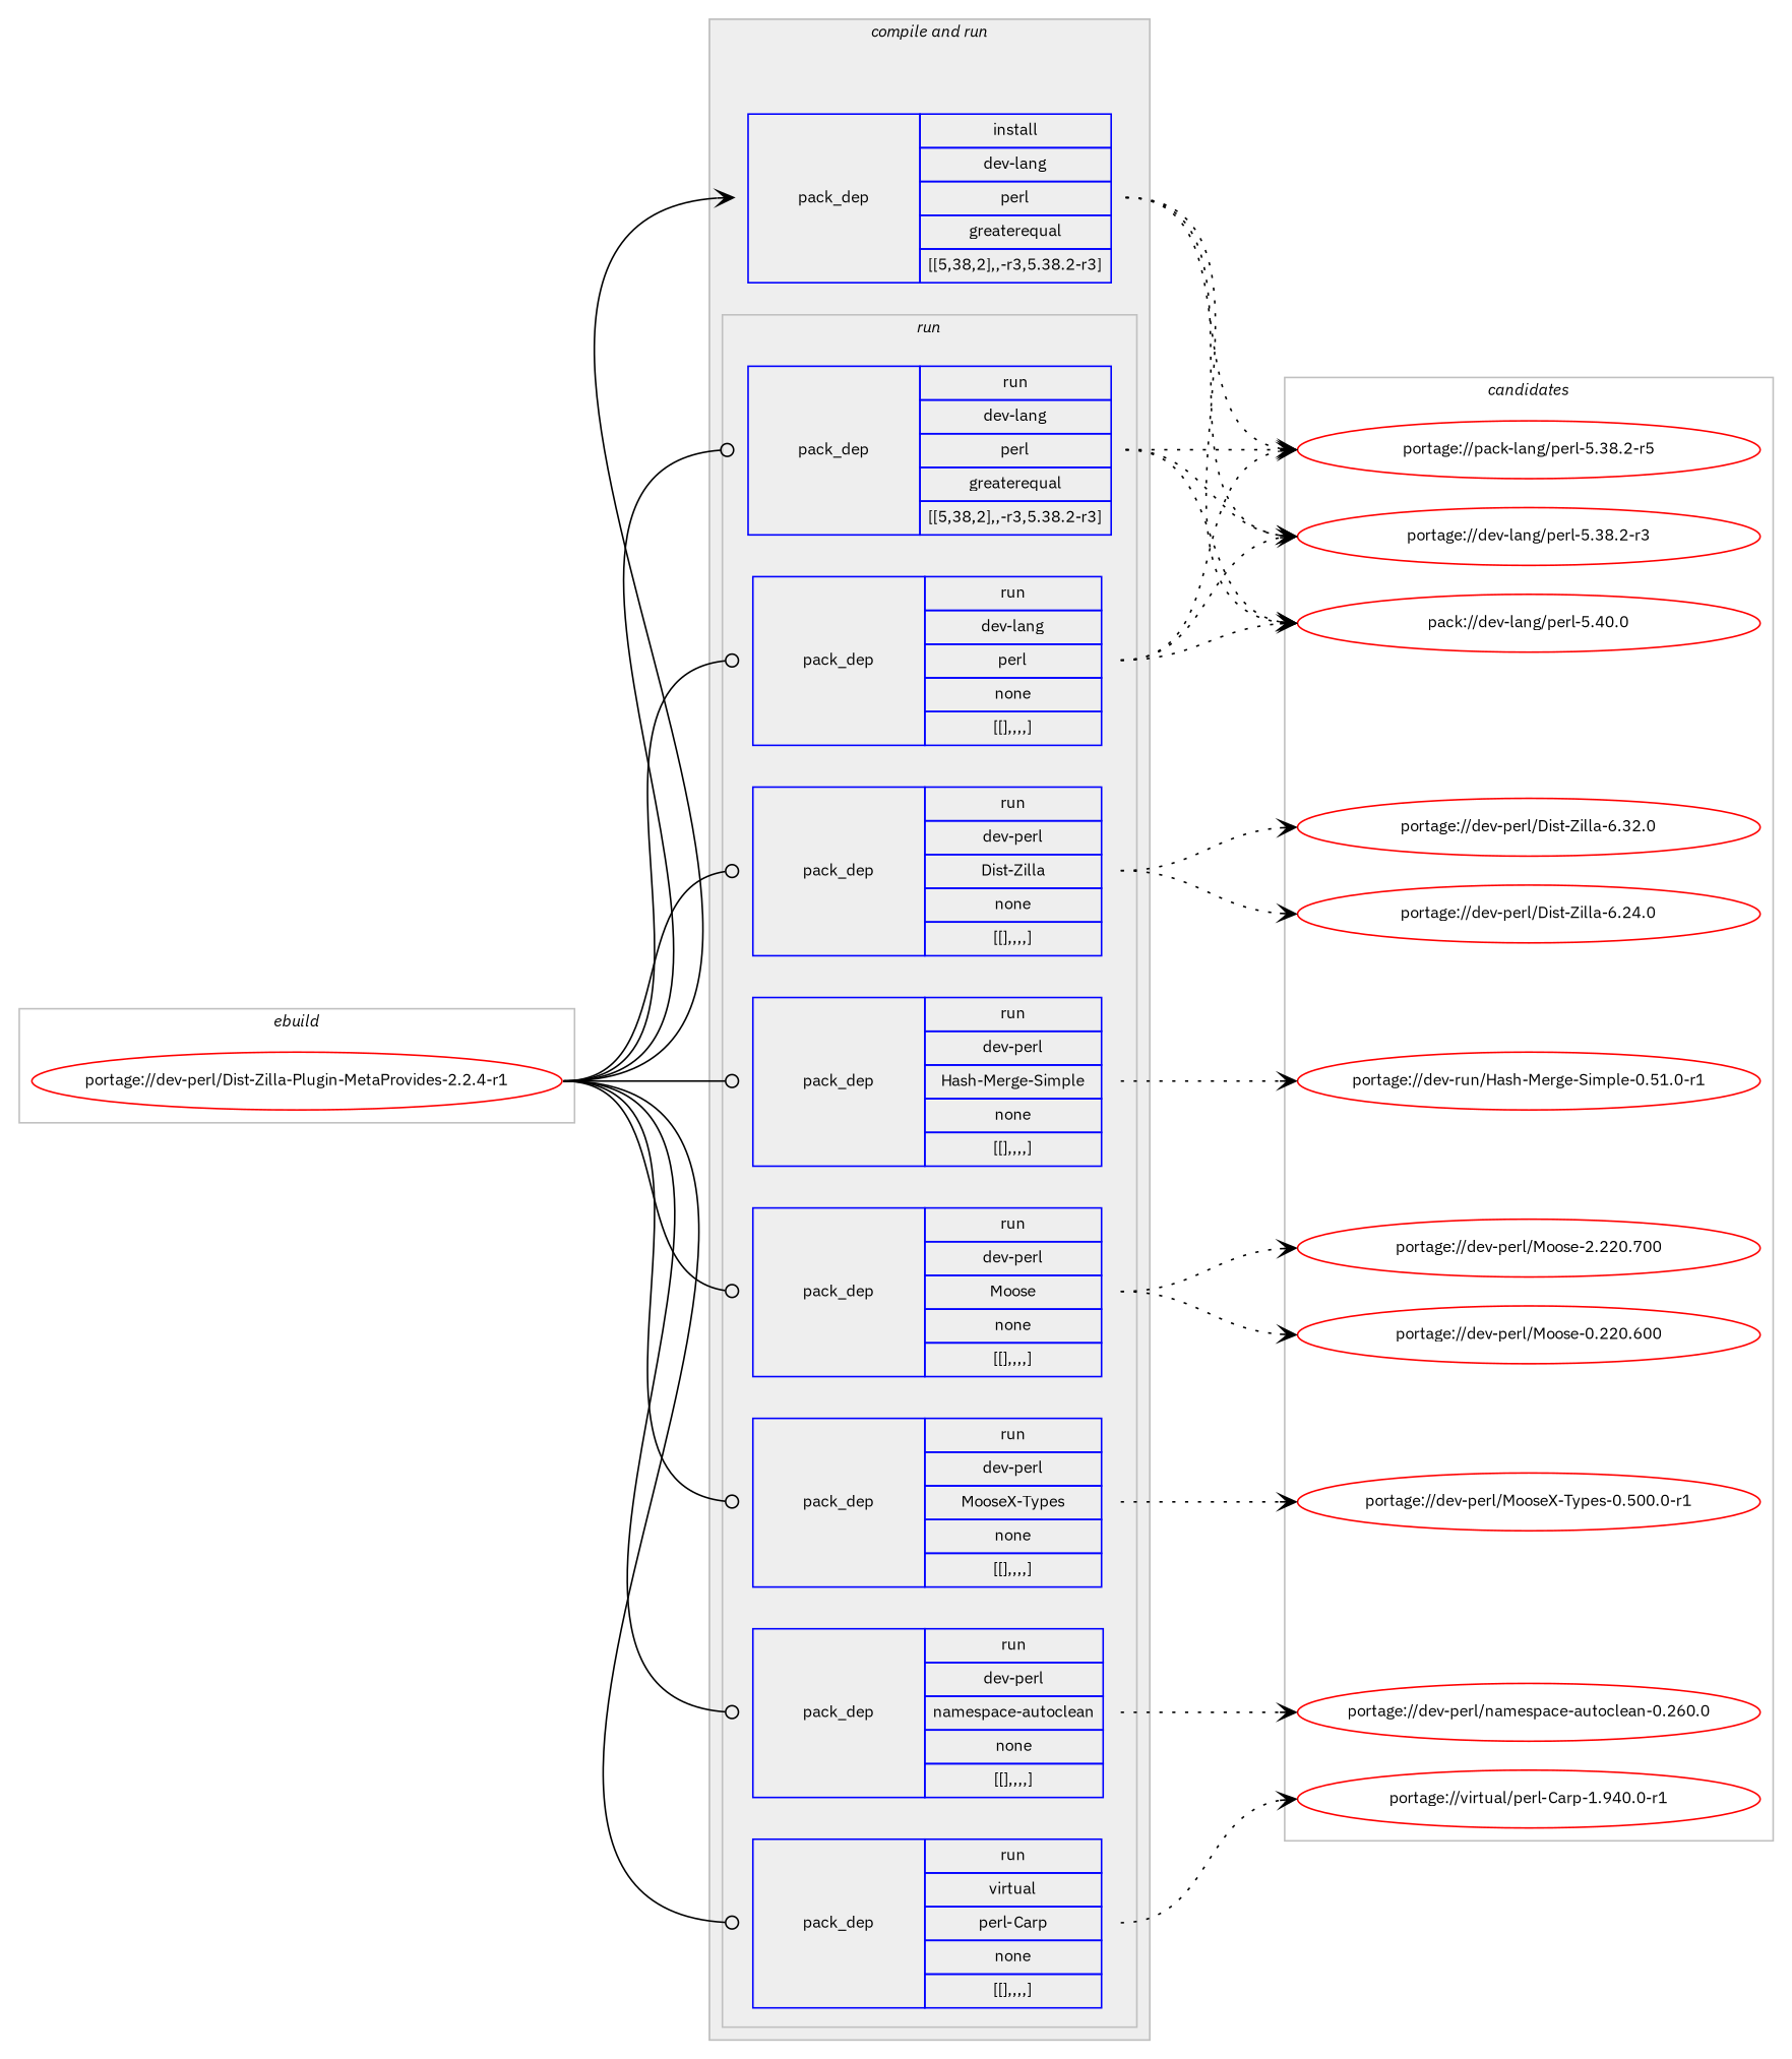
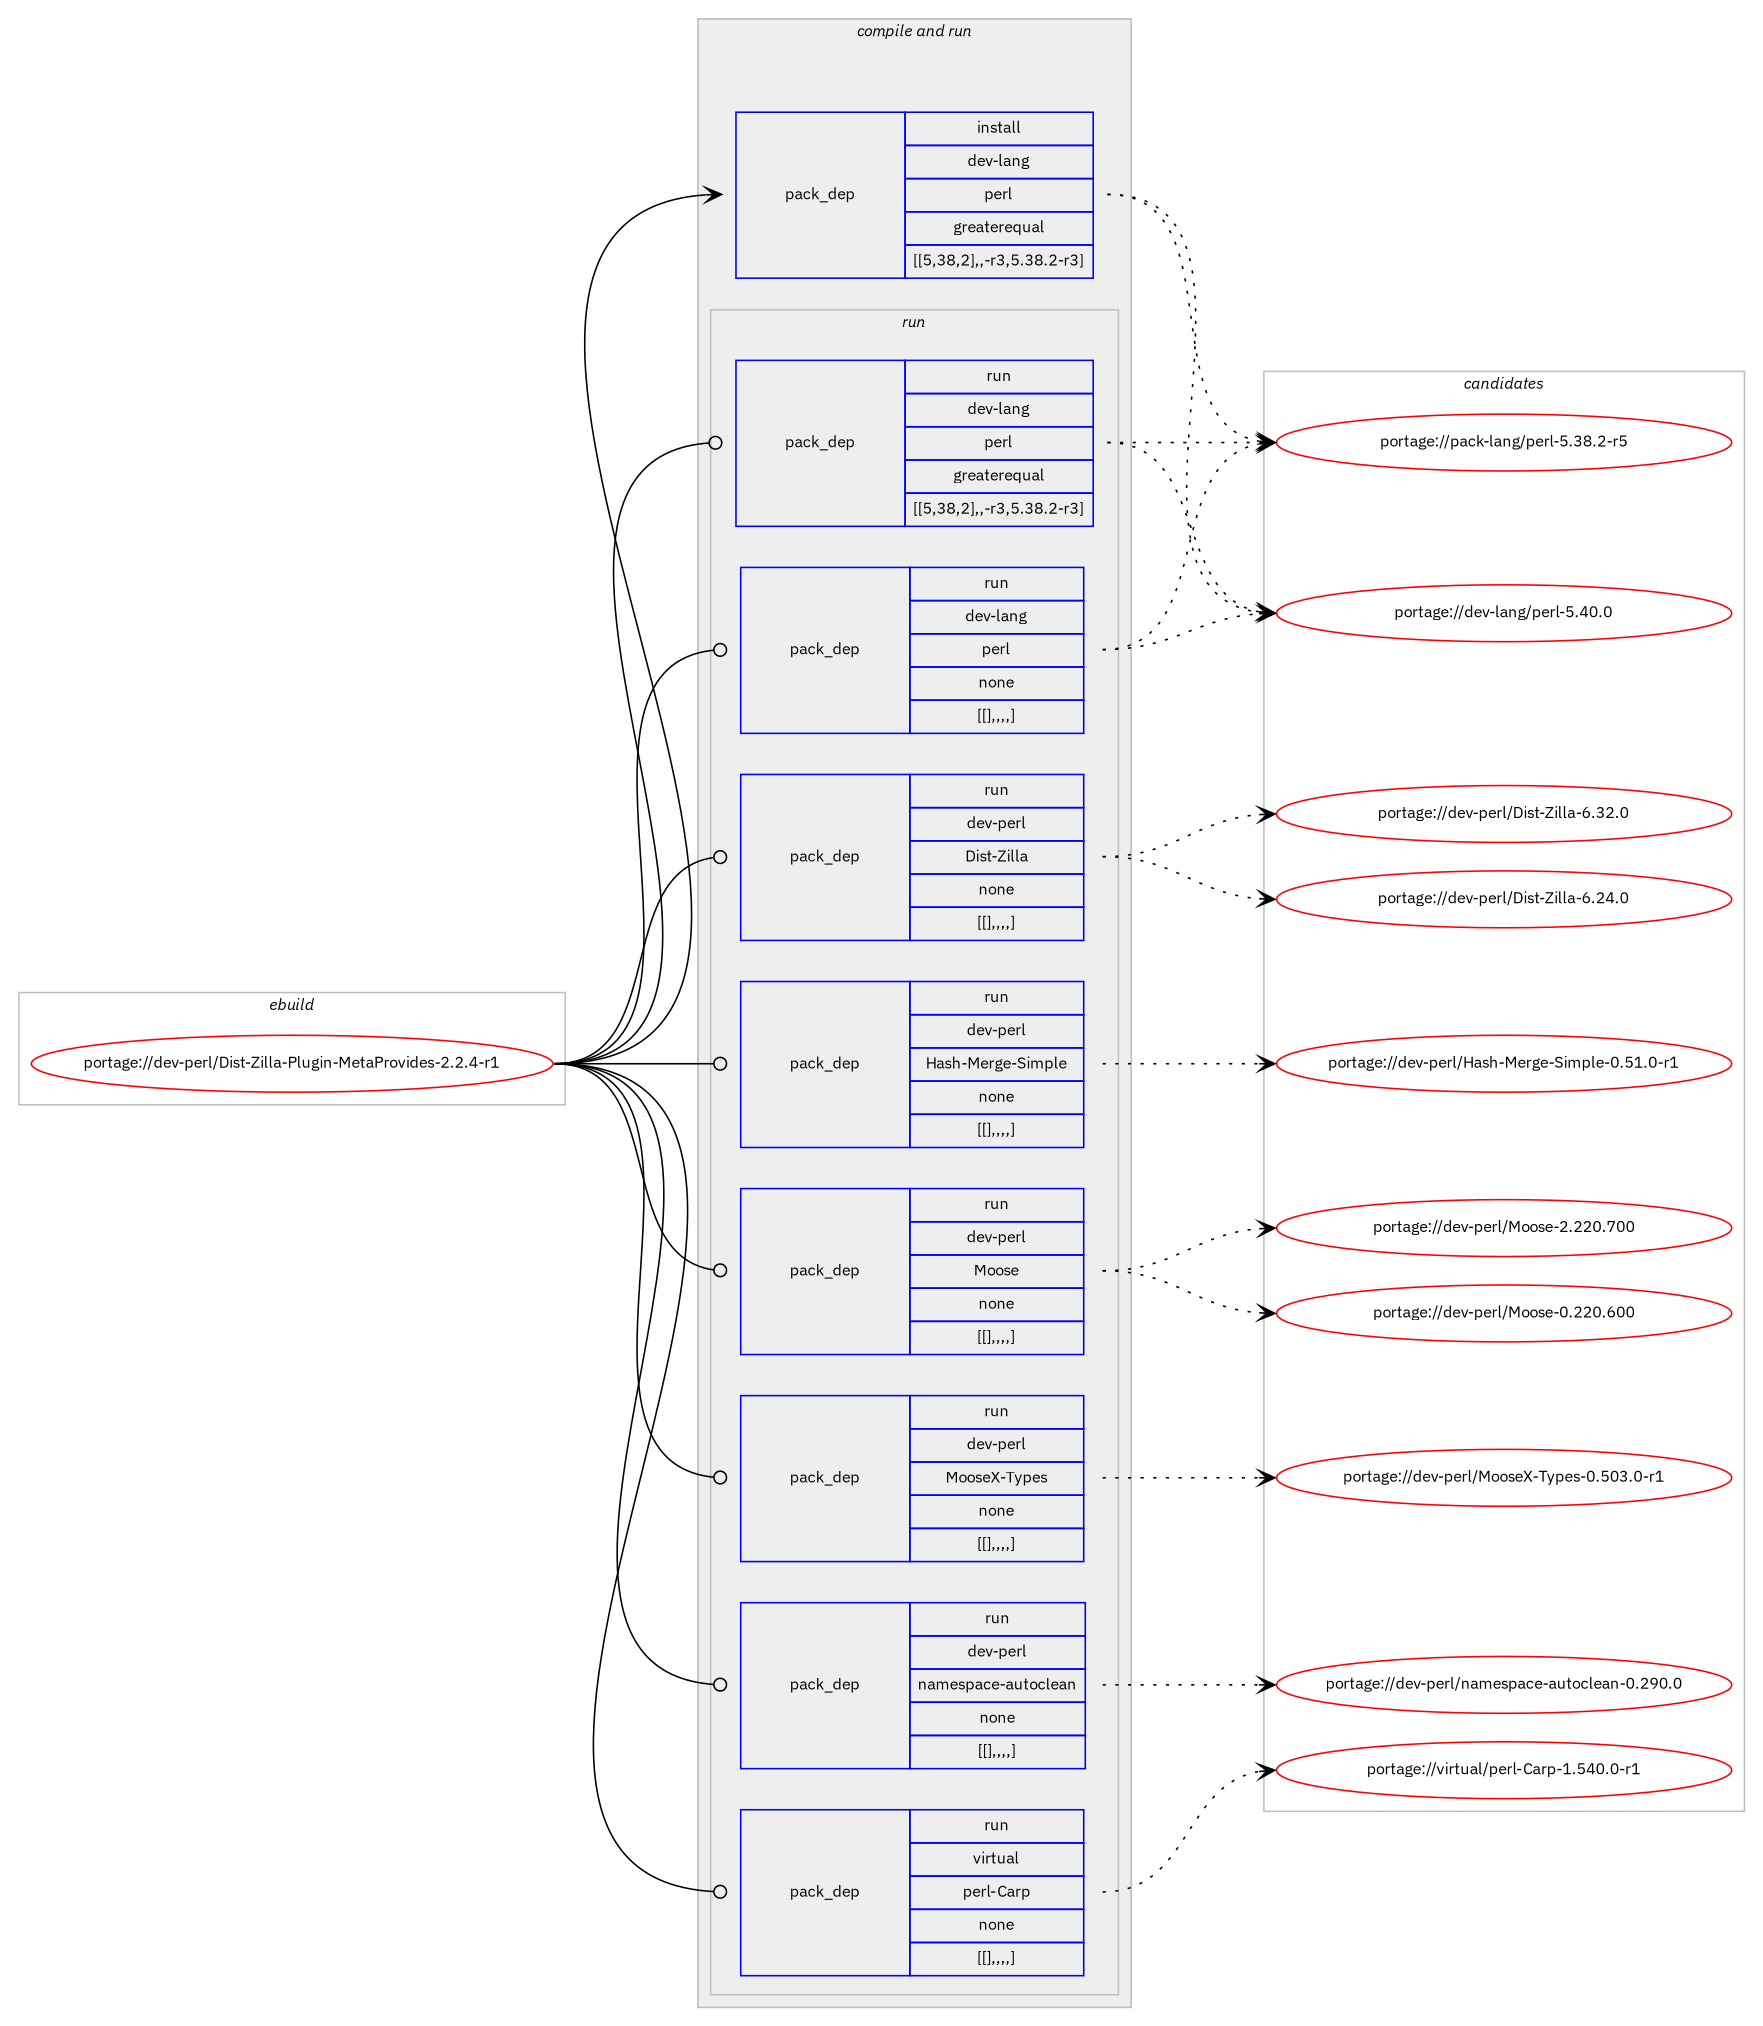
  digraph {
    compound=true
    concentrate=true
    fontname="IBM Plex Sans"
    fontsize=10
    newrank=true
    rankdir=LR
    ranksep=1.5
    node [color=red fontname="IBM Plex Sans" fontsize=10]
    edge [arrowhead=vee fontname="IBM Plex Sans" headport=w style=dotted tailport=e weight=100]
    n1 [label="portage://dev-perl/Dist-Zilla-Plugin-MetaProvides-2.2.4-r1" width=4]
    n2 [color=blue label=<<TABLE BORDER="0" CELLBORDER="1" CELLSPACING="0" CELLPADDING="4" WIDTH="220"><TR><TD ROWSPAN="6" CELLPADDING="30">pack_dep</TD></TR><TR><TD WIDTH="110">install</TD></TR><TR><TD>dev-lang</TD></TR><TR><TD>perl</TD></TR><TR><TD>greaterequal</TD></TR><TR><TD>[[5,38,2],,-r3,5.38.2-r3]</TD></TR></TABLE>> shape=none]
    n3 [color=blue label=<<TABLE BORDER="0" CELLBORDER="1" CELLSPACING="0" CELLPADDING="4" WIDTH="220"><TR><TD ROWSPAN="6" CELLPADDING="30">pack_dep</TD></TR><TR><TD WIDTH="110">run</TD></TR><TR><TD>dev-lang</TD></TR><TR><TD>perl</TD></TR><TR><TD>greaterequal</TD></TR><TR><TD>[[5,38,2],,-r3,5.38.2-r3]</TD></TR></TABLE>> shape=none]
    n4 [color=blue label=<<TABLE BORDER="0" CELLBORDER="1" CELLSPACING="0" CELLPADDING="4" WIDTH="220"><TR><TD ROWSPAN="6" CELLPADDING="30">pack_dep</TD></TR><TR><TD WIDTH="110">run</TD></TR><TR><TD>dev-lang</TD></TR><TR><TD>perl</TD></TR><TR><TD>none</TD></TR><TR><TD>[[],,,,]</TD></TR></TABLE>> shape=none]
    n5 [color=blue label=<<TABLE BORDER="0" CELLBORDER="1" CELLSPACING="0" CELLPADDING="4" WIDTH="220"><TR><TD ROWSPAN="6" CELLPADDING="30">pack_dep</TD></TR><TR><TD WIDTH="110">run</TD></TR><TR><TD>dev-perl</TD></TR><TR><TD>Dist-Zilla</TD></TR><TR><TD>none</TD></TR><TR><TD>[[],,,,]</TD></TR></TABLE>> shape=none]
    n6 [color=blue label=<<TABLE BORDER="0" CELLBORDER="1" CELLSPACING="0" CELLPADDING="4" WIDTH="220"><TR><TD ROWSPAN="6" CELLPADDING="30">pack_dep</TD></TR><TR><TD WIDTH="110">run</TD></TR><TR><TD>dev-perl</TD></TR><TR><TD>Hash-Merge-Simple</TD></TR><TR><TD>none</TD></TR><TR><TD>[[],,,,]</TD></TR></TABLE>> shape=none]
    n7 [color=blue label=<<TABLE BORDER="0" CELLBORDER="1" CELLSPACING="0" CELLPADDING="4" WIDTH="220"><TR><TD ROWSPAN="6" CELLPADDING="30">pack_dep</TD></TR><TR><TD WIDTH="110">run</TD></TR><TR><TD>dev-perl</TD></TR><TR><TD>Moose</TD></TR><TR><TD>none</TD></TR><TR><TD>[[],,,,]</TD></TR></TABLE>> shape=none]
    n8 [color=blue label=<<TABLE BORDER="0" CELLBORDER="1" CELLSPACING="0" CELLPADDING="4" WIDTH="220"><TR><TD ROWSPAN="6" CELLPADDING="30">pack_dep</TD></TR><TR><TD WIDTH="110">run</TD></TR><TR><TD>dev-perl</TD></TR><TR><TD>MooseX-Types</TD></TR><TR><TD>none</TD></TR><TR><TD>[[],,,,]</TD></TR></TABLE>> shape=none]
    n9 [color=blue label=<<TABLE BORDER="0" CELLBORDER="1" CELLSPACING="0" CELLPADDING="4" WIDTH="220"><TR><TD ROWSPAN="6" CELLPADDING="30">pack_dep</TD></TR><TR><TD WIDTH="110">run</TD></TR><TR><TD>dev-perl</TD></TR><TR><TD>namespace-autoclean</TD></TR><TR><TD>none</TD></TR><TR><TD>[[],,,,]</TD></TR></TABLE>> shape=none]
    n10 [color=blue label=<<TABLE BORDER="0" CELLBORDER="1" CELLSPACING="0" CELLPADDING="4" WIDTH="220"><TR><TD ROWSPAN="6" CELLPADDING="30">pack_dep</TD></TR><TR><TD WIDTH="110">run</TD></TR><TR><TD>virtual</TD></TR><TR><TD>perl-Carp</TD></TR><TR><TD>none</TD></TR><TR><TD>[[],,,,]</TD></TR></TABLE>> shape=none]
-   n11 [label="pack://dev-lang/perl-5.40.0" width=4]
+   n11 [label="portage://dev-lang/perl-5.40.0" width=4]
    n12 [label="portage://pack-lang/perl-5.38.2-r5" width=4]
-   n13 [label="portage://dev-lang/perl-5.38.2-r3" width=4]
    n14 [label="portage://dev-perl/Dist-Zilla-6.32.0" width=4]
    n15 [label="portage://dev-perl/Dist-Zilla-6.24.0" width=4]
-   n16 [label="portage://dev-run/Hash-Merge-Simple-0.51.0-r1" width=4]
+   n16 [label="portage://dev-perl/Hash-Merge-Simple-0.51.0-r1" width=4]
    n17 [label="portage://dev-perl/Moose-2.220.700" width=4]
    n18 [label="portage://dev-perl/Moose-0.220.600" width=4]
-   n19 [label="portage://dev-perl/MooseX-Types-0.500.0-r1" width=4]
-   n20 [label="portage://dev-perl/namespace-autoclean-0.260.0" width=4]
-   n21 [label="portage://virtual/perl-Carp-1.940.0-r1" width=4]
+   n19 [label="portage://dev-perl/MooseX-Types-0.503.0-r1" width=4]
+   n20 [label="portage://dev-perl/namespace-autoclean-0.290.0" width=4]
+   n21 [label="portage://virtual/perl-Carp-1.540.0-r1" width=4]
    subgraph cluster_1 {
      color=gray
      label=<<i>ebuild</i>>
      n1
    }
    subgraph cluster_2 {
      color=gray
      label=<<i>dependencies</i>>
      subgraph cluster_3 {
        color=gray
        fillcolor="#eeeeee"
        label=<<i>compile</i>>
        style=filled
        subgraph sub_4 {
          color=gray
          fillcolor="#eeeeee"
          label=<<i>compile</i>>
          style=filled
          n2
        }
      }
      subgraph cluster_5 {
        color=gray
        fillcolor="#eeeeee"
        label=<<i>compile and run</i>>
        style=filled
      }
      subgraph cluster_6 {
        color=gray
        fillcolor="#eeeeee"
        label=<<i>run</i>>
        style=filled
        subgraph sub_7 {
          color=gray
          fillcolor="#eeeeee"
          label=<<i>run</i>>
          style=filled
          n3
        }
        subgraph sub_8 {
          color=gray
          fillcolor="#eeeeee"
          label=<<i>run</i>>
          style=filled
          n4
        }
        subgraph sub_9 {
          color=gray
          fillcolor="#eeeeee"
          label=<<i>run</i>>
          style=filled
          n5
        }
        subgraph sub_10 {
          color=gray
          fillcolor="#eeeeee"
          label=<<i>run</i>>
          style=filled
          n6
        }
        subgraph sub_11 {
          color=gray
          fillcolor="#eeeeee"
          label=<<i>run</i>>
          style=filled
          n7
        }
        subgraph sub_12 {
          color=gray
          fillcolor="#eeeeee"
          label=<<i>run</i>>
          style=filled
          n8
        }
        subgraph sub_13 {
          color=gray
          fillcolor="#eeeeee"
          label=<<i>run</i>>
          style=filled
          n9
        }
        subgraph sub_14 {
          color=gray
          fillcolor="#eeeeee"
          label=<<i>run</i>>
          style=filled
          n10
        }
      }
    }
    subgraph cluster_15 {
      color=gray
      label=<<i>candidates</i>>
      rank=same
      subgraph sub_16 {
        color=black
        label=<<i>candidates</i>>
        nodesep=1
        rank=same
        n11
        n12
-       n13
      }
      subgraph sub_17 {
        color=black
        label=<<i>candidates</i>>
        nodesep=1
        rank=same
        n11
        n12
-       n13
      }
      subgraph sub_18 {
        color=black
        label=<<i>candidates</i>>
        nodesep=1
        rank=same
        n11
        n12
-       n13
      }
      subgraph sub_19 {
        color=black
        label=<<i>candidates</i>>
        nodesep=1
        rank=same
        n14
        n15
      }
      subgraph sub_20 {
        color=black
        label=<<i>candidates</i>>
        nodesep=1
        rank=same
        n16
      }
      subgraph sub_21 {
        color=black
        label=<<i>candidates</i>>
        nodesep=1
        rank=same
        n17
        n18
      }
      subgraph sub_22 {
        color=black
        label=<<i>candidates</i>>
        nodesep=1
        rank=same
        n19
      }
      subgraph sub_23 {
        color=black
        label=<<i>candidates</i>>
        nodesep=1
        rank=same
        n20
      }
      subgraph sub_24 {
        color=black
        label=<<i>candidates</i>>
        nodesep=1
        rank=same
        n21
      }
    }
    n1 -> n2 [style=solid weight=20]
    n1 -> n3 [arrowhead=odot style=solid weight=20]
    n1 -> n4 [arrowhead=odot style=solid weight=20]
    n1 -> n5 [arrowhead=odot style=solid weight=20]
    n1 -> n6 [arrowhead=odot style=solid weight=20]
    n1 -> n7 [arrowhead=odot style=solid weight=20]
    n1 -> n8 [arrowhead=odot style=solid weight=20]
    n1 -> n9 [arrowhead=odot style=solid weight=20]
    n1 -> n10 [arrowhead=odot style=solid weight=20]
    n2 -> n11
    n2 -> n12
-   n2 -> n13
    n3 -> n11
    n3 -> n12
-   n3 -> n13
    n4 -> n11
    n4 -> n12
-   n4 -> n13
    n5 -> n14
    n5 -> n15
    n6 -> n16
    n7 -> n17
    n7 -> n18
    n8 -> n19
    n9 -> n20
    n10 -> n21
  }
